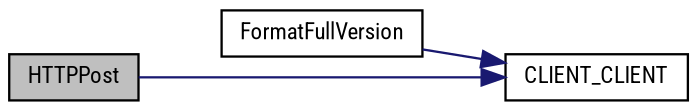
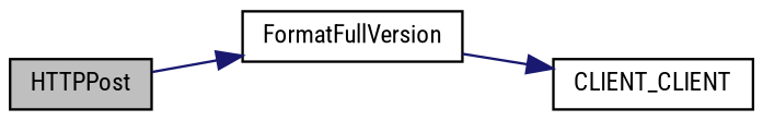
  digraph {
    fontname="Roboto Condensed"
    rankdir=LR
    node [color=black fillcolor=white fontname="Roboto Condensed" fontsize=10 shape=record style=filled]
    edge [color=midnightblue fontname="Roboto Condensed" fontsize=10 labelfontname=Helvetica labelfontsize=10 style=solid]
    n1 [fillcolor=grey75 fontcolor=black height=0.2 label=HTTPPost width=0.4]
    n2 [height=0.2 label=FormatFullVersion width=0.4]
    n3 [height=0.2 label=CLIENT_CLIENT width=0.4]
-   n1 -> n3
+   n1 -> n2
    n2 -> n3
  }
